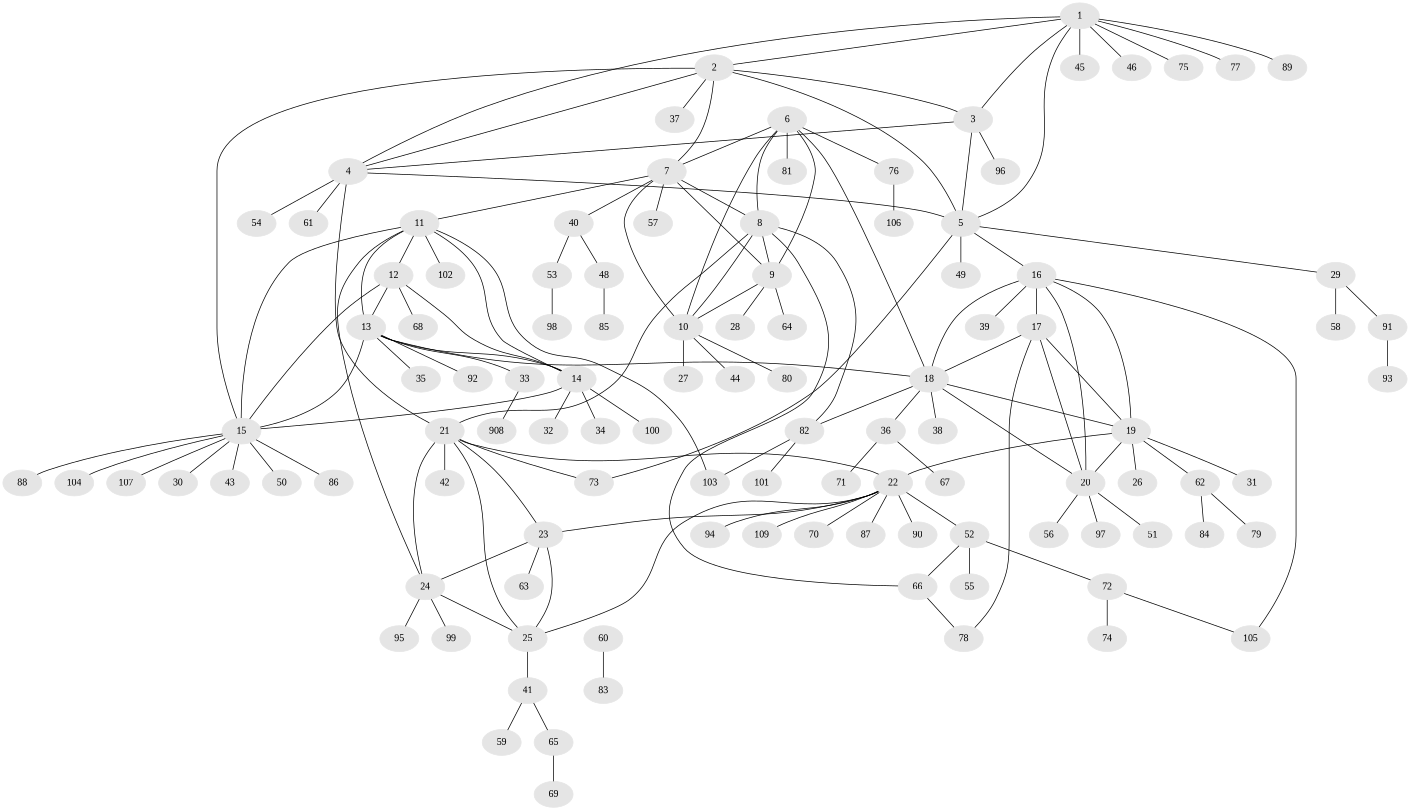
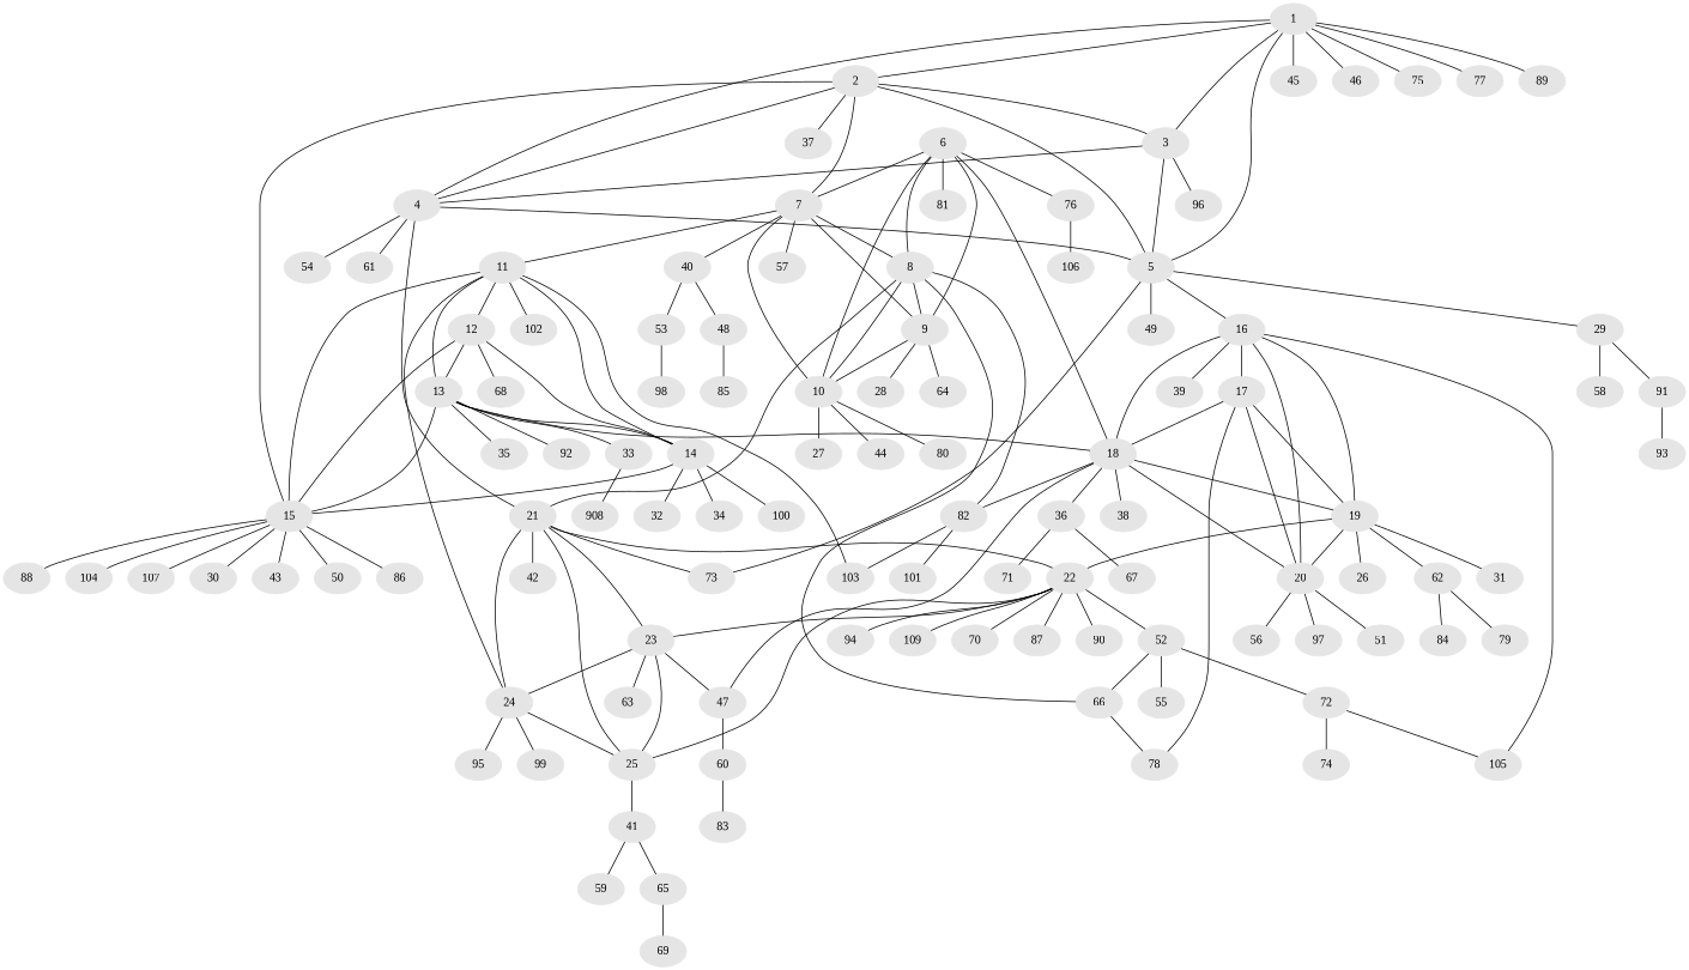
  graph {
    fontname="Liberation Serif"
    node [color=gray90 fontname="Liberation Serif" style=filled]
    edge [fontname="Liberation Serif"]
    1
    2
    3
    4
    5
    45
    46
    75
    77
    89
    7
    15
    37
    96
    21
    54
    61
    16
    29
    49
    73
    8
    9
    10
    11
    40
    57
    30
    43
    50
    86
    88
    104
    107
    24
    22
    23
    25
    42
    18
    17
    19
    20
    39
    105
    58
    91
    6
    76
    81
    66
    82
    28
    64
    27
    44
    80
    36
    38
+   47
    106
    12
    13
    14
    102
    103
    48
    53
    78
    101
    68
    33
    35
    92
    32
    34
    100
    95
    99
    n80 [label=908]
    26
    31
    62
    51
    56
    97
    67
    71
    60
    52
    70
    87
    90
    94
    109
    79
    84
    63
    41
    55
    72
    59
    65
    93
    85
    98
    69
    83
    74
    1 -- 2
    1 -- 3
    1 -- 4
    1 -- 5
    1 -- 45
    1 -- 46
    1 -- 75
    1 -- 77
    1 -- 89
    2 -- 3
    2 -- 4
    2 -- 5
    2 -- 7
    2 -- 15
    2 -- 37
    3 -- 4
    3 -- 5
    3 -- 96
    4 -- 5
    4 -- 21
    4 -- 54
    4 -- 61
    5 -- 16
    5 -- 29
    5 -- 49
    5 -- 73
    7 -- 8
    7 -- 9
    7 -- 10
    7 -- 11
    7 -- 40
    7 -- 57
    15 -- 30
    15 -- 43
    15 -- 50
    15 -- 86
    15 -- 88
    15 -- 104
    15 -- 107
    21 -- 73
    21 -- 24
    21 -- 22
    21 -- 23
    21 -- 25
    21 -- 42
    16 -- 18
    16 -- 17
    16 -- 19
    16 -- 20
    16 -- 39
    16 -- 105
    29 -- 58
    29 -- 91
    8 -- 21
    8 -- 9
    8 -- 10
    8 -- 66
    8 -- 82
    9 -- 10
    9 -- 28
    9 -- 64
    10 -- 27
    10 -- 44
    10 -- 80
    11 -- 15
    11 -- 24
    11 -- 12
    11 -- 13
    11 -- 14
    11 -- 102
    11 -- 103
    40 -- 48
    40 -- 53
    24 -- 25
    24 -- 95
    24 -- 99
    22 -- 23
    22 -- 25
    22 -- 52
    22 -- 70
    22 -- 87
    22 -- 90
    22 -- 94
    22 -- 109
    23 -- 24
    23 -- 25
+   23 -- 47
    23 -- 63
    25 -- 41
    18 -- 19
    18 -- 20
    18 -- 82
    18 -- 36
    18 -- 38
+   18 -- 47
    17 -- 18
    17 -- 19
    17 -- 20
    17 -- 78
    19 -- 22
    19 -- 20
    19 -- 26
    19 -- 31
    19 -- 62
    20 -- 51
    20 -- 56
    20 -- 97
    91 -- 93
    6 -- 7
    6 -- 8
    6 -- 9
    6 -- 10
    6 -- 18
    6 -- 76
    6 -- 81
    76 -- 106
    66 -- 78
    82 -- 103
    82 -- 101
    36 -- 67
    36 -- 71
+   47 -- 60
    12 -- 15
    12 -- 13
    12 -- 14
    12 -- 68
    13 -- 15
    13 -- 18
    13 -- 14
    13 -- 33
    13 -- 35
    13 -- 92
    14 -- 15
    14 -- 32
    14 -- 34
    14 -- 100
    48 -- 85
    53 -- 98
    33 -- n80
    62 -- 79
    62 -- 84
    60 -- 83
    52 -- 66
    52 -- 55
    52 -- 72
    41 -- 59
    41 -- 65
    72 -- 105
    72 -- 74
    65 -- 69
  }
